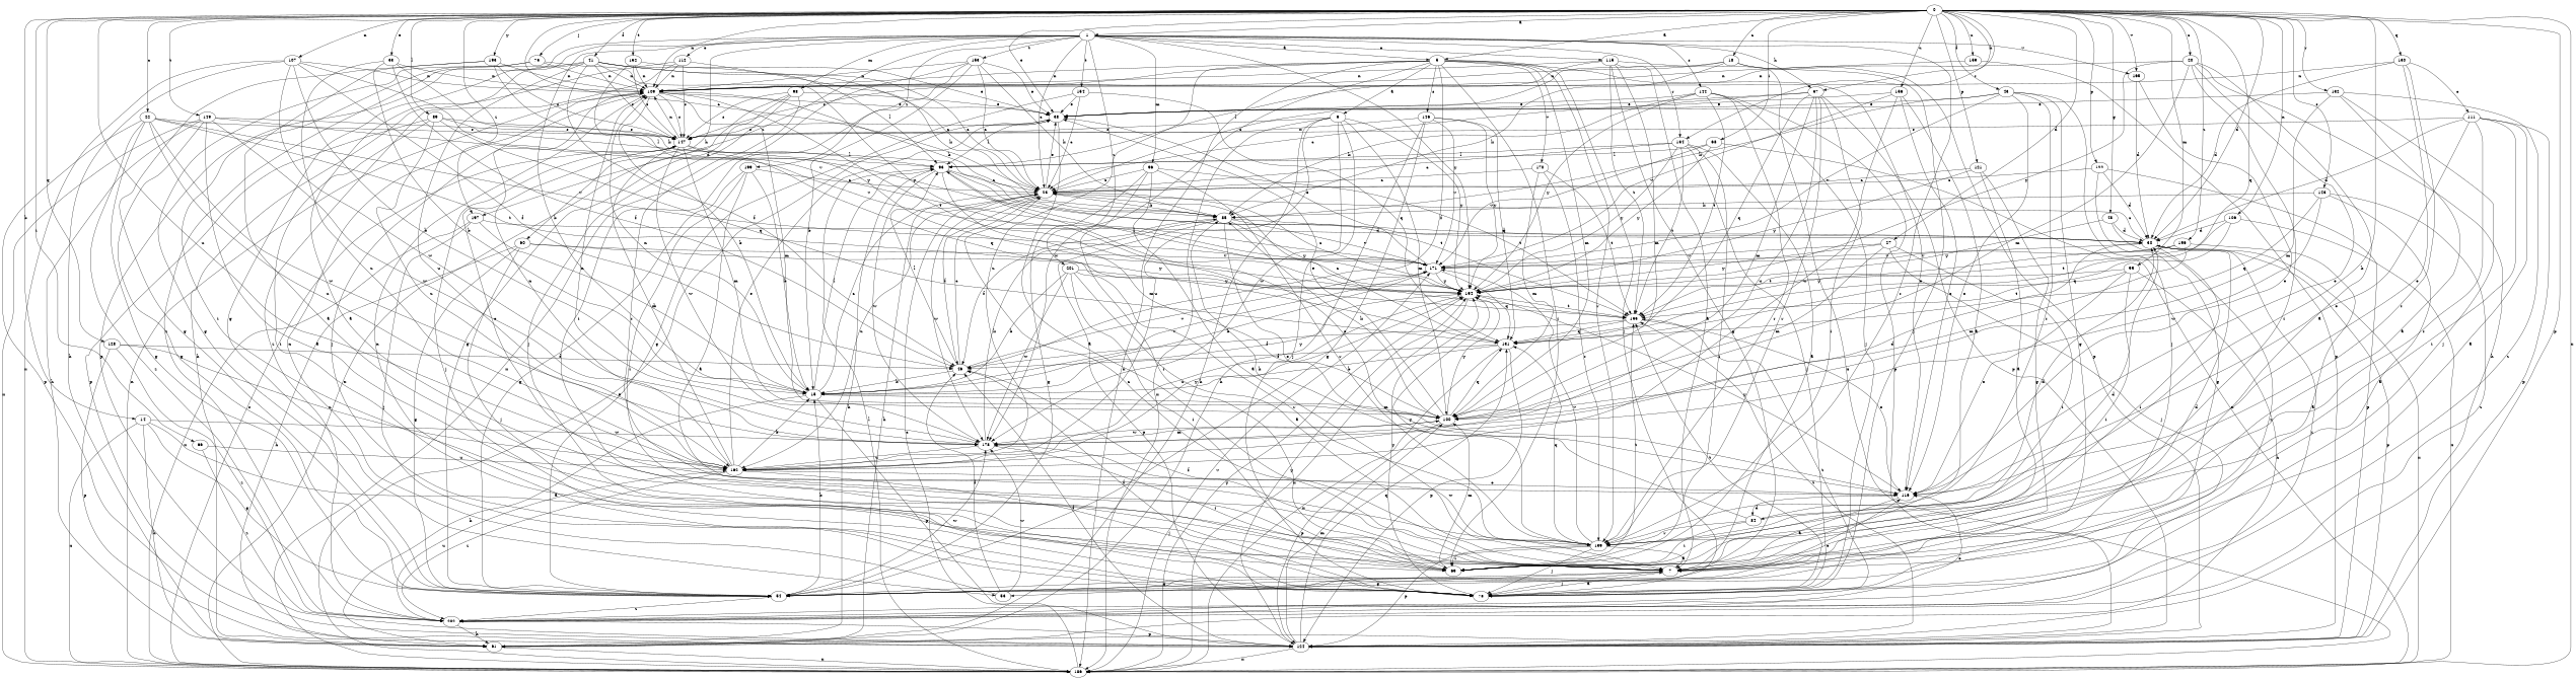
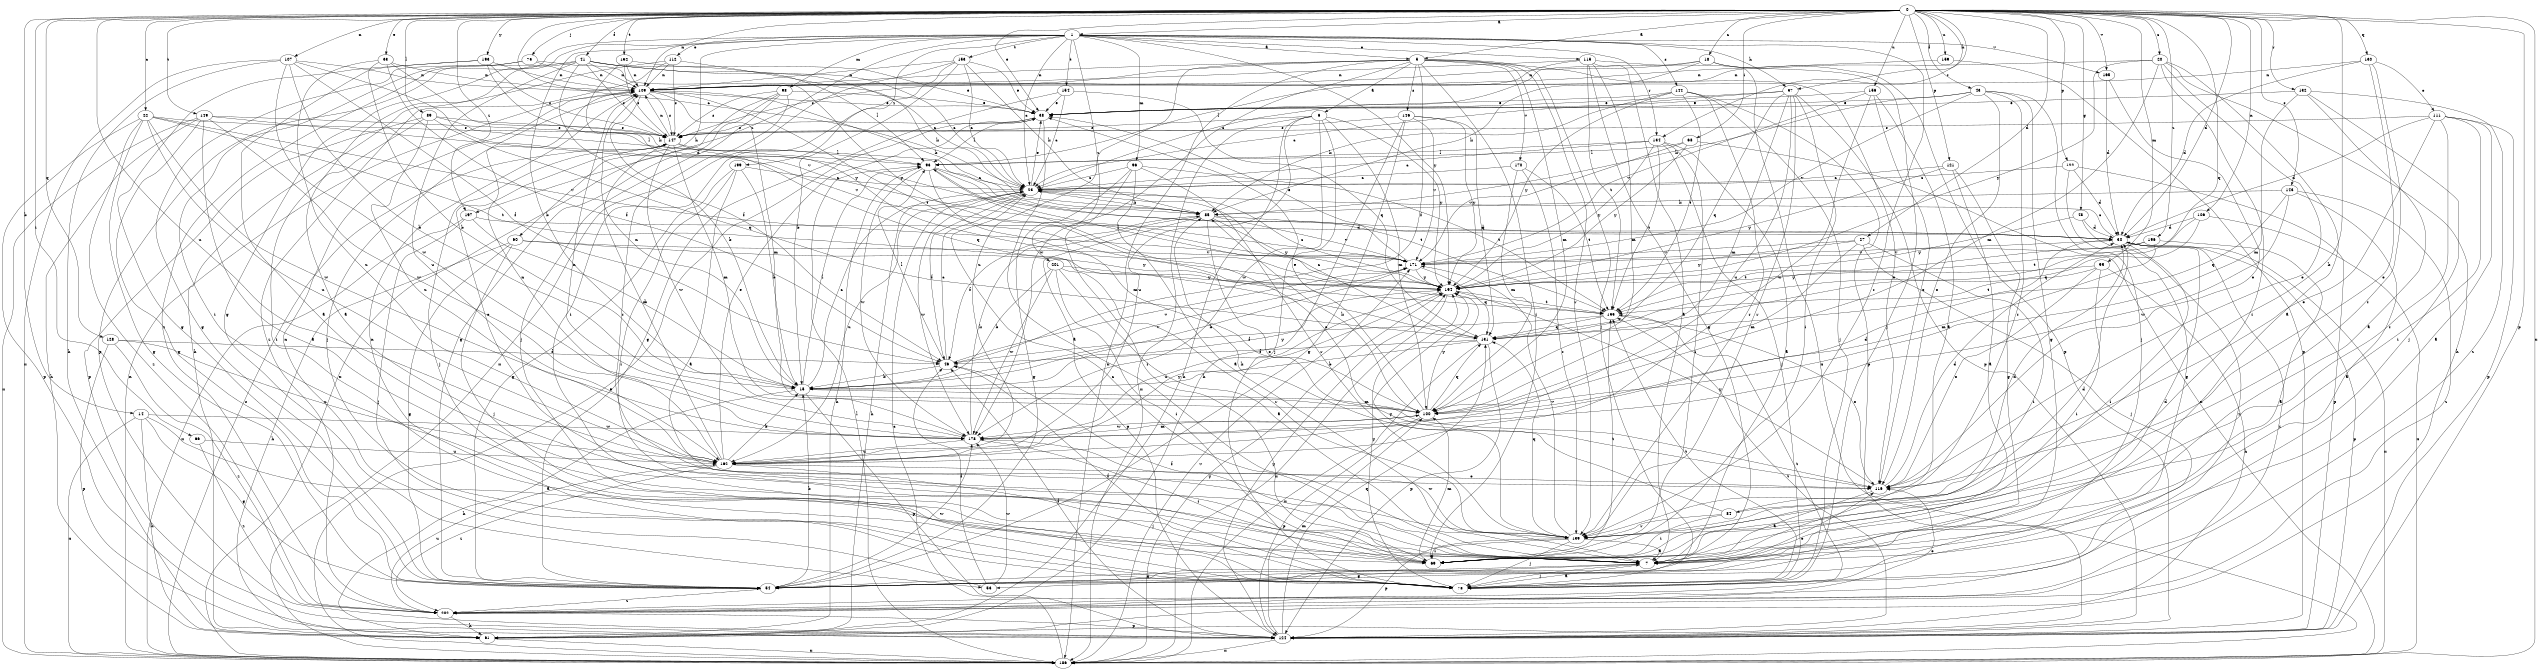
  strict digraph {
    0
    1
    5
    14
    18
    20
    22
    23
    27
    30
    33
    38
    41
    43
    48
    57
    66
    68
    75
    84
    89
    95
    106
    107
    109
    121
    122
    124
    128
    130
    131
    132
    134
    143
    149
    152
    156
    159
    162
    165
    186
    193
    196
    197
    15
    53
    60
    96
    98
    112
    115
    139
    144
    153
    154
    194
    199
    201
    202
    6
    46
    69
    78
    100
    116
    146
    147
    170
    178
    61
    7
    54
    85
    171
    155
    93
    111
    0 -> 1 [label=a]
    0 -> 5 [label=a]
    0 -> 14 [label=b]
    0 -> 18 [label=c]
    0 -> 20 [label=c]
    0 -> 22 [label=c]
    0 -> 23 [label=c]
    0 -> 27 [label=d]
    0 -> 30 [label=d]
    0 -> 33 [label=e]
    0 -> 38 [label=e]
    0 -> 41 [label=f]
    0 -> 43 [label=f]
    0 -> 48 [label=g]
    0 -> 57 [label=h]
    0 -> 66 [label=i]
    0 -> 68 [label=i]
    0 -> 75 [label=j]
    0 -> 84 [label=k]
    0 -> 89 [label=l]
    0 -> 95 [label=m]
    0 -> 106 [label=n]
    0 -> 107 [label=n]
    0 -> 109 [label=n]
    0 -> 121 [label=p]
    0 -> 122 [label=p]
    0 -> 124 [label=p]
    0 -> 128 [label=q]
    0 -> 130 [label=q]
    0 -> 131 [label=q]
    0 -> 132 [label=r]
    0 -> 134 [label=r]
    0 -> 143 [label=s]
    0 -> 149 [label=t]
    0 -> 152 [label=t]
    0 -> 156 [label=u]
    0 -> 159 [label=u]
    0 -> 162 [label=u]
    0 -> 165 [label=v]
    0 -> 186 [label=x]
    0 -> 193 [label=y]
    0 -> 196 [label=z]
    0 -> 197 [label=z]
    1 -> 5 [label=a]
    1 -> 23 [label=c]
    1 -> 57 [label=h]
    1 -> 134 [label=r]
    1 -> 165 [label=v]
    1 -> 197 [label=z]
    1 -> 15 [label=b]
    1 -> 53 [label=g]
    1 -> 60 [label=h]
    1 -> 96 [label=m]
    1 -> 98 [label=m]
    1 -> 112 [label=o]
    1 -> 115 [label=o]
    1 -> 139 [label=r]
    1 -> 144 [label=s]
    1 -> 153 [label=t]
    1 -> 154 [label=t]
    1 -> 194 [label=y]
    1 -> 199 [label=z]
    1 -> 201 [label=z]
    1 -> 202 [label=z]
    5 -> 109 [label=n]
    5 -> 162 [label=u]
    5 -> 186 [label=x]
    5 -> 139 [label=r]
    5 -> 6 [label=a]
    5 -> 46 [label=f]
    5 -> 69 [label=i]
    5 -> 78 [label=j]
    5 -> 100 [label=m]
    5 -> 116 [label=o]
    5 -> 146 [label=s]
    5 -> 147 [label=s]
    5 -> 170 [label=v]
    5 -> 178 [label=w]
    14 -> 186 [label=x]
    14 -> 178 [label=w]
    14 -> 61 [label=h]
    14 -> 7 [label=a]
    14 -> 54 [label=g]
    18 -> 23 [label=c]
    18 -> 109 [label=n]
    18 -> 124 [label=p]
    18 -> 78 [label=j]
    18 -> 85 [label=k]
    20 -> 109 [label=n]
    20 -> 194 [label=y]
    20 -> 69 [label=i]
    20 -> 100 [label=m]
    20 -> 116 [label=o]
    20 -> 61 [label=h]
    20 -> 7 [label=a]
    22 -> 124 [label=p]
    22 -> 162 [label=u]
    22 -> 202 [label=z]
    22 -> 147 [label=s]
    22 -> 178 [label=w]
    22 -> 54 [label=g]
    22 -> 171 [label=v]
    22 -> 155 [label=t]
    23 -> 38 [label=e]
    23 -> 162 [label=u]
    23 -> 46 [label=f]
    23 -> 178 [label=w]
    23 -> 61 [label=h]
    23 -> 85 [label=k]
    27 -> 194 [label=y]
    27 -> 69 [label=i]
    27 -> 78 [label=j]
    27 -> 100 [label=m]
    27 -> 171 [label=v]
    30 -> 23 [label=c]
    30 -> 124 [label=p]
    30 -> 186 [label=x]
    30 -> 202 [label=z]
    30 -> 69 [label=i]
    30 -> 171 [label=v]
    33 -> 109 [label=n]
    33 -> 162 [label=u]
    33 -> 15 [label=b]
    33 -> 46 [label=f]
    33 -> 85 [label=k]
    38 -> 147 [label=s]
    38 -> 7 [label=a]
    38 -> 93 [label=l]
    41 -> 23 [label=c]
    41 -> 38 [label=e]
    41 -> 109 [label=n]
    41 -> 124 [label=p]
    41 -> 162 [label=u]
    41 -> 46 [label=f]
    41 -> 147 [label=s]
    41 -> 7 [label=a]
    41 -> 93 [label=l]
    43 -> 38 [label=e]
    43 -> 139 [label=r]
    43 -> 78 [label=j]
    43 -> 116 [label=o]
    43 -> 54 [label=g]
    43 -> 85 [label=k]
    43 -> 171 [label=v]
    48 -> 30 [label=d]
    48 -> 194 [label=y]
    48 -> 202 [label=z]
    57 -> 23 [label=c]
    57 -> 38 [label=e]
    57 -> 124 [label=p]
    57 -> 131 [label=q]
    57 -> 162 [label=u]
    57 -> 139 [label=r]
    57 -> 69 [label=i]
    57 -> 100 [label=m]
    66 -> 162 [label=u]
    66 -> 202 [label=z]
    68 -> 186 [label=x]
    68 -> 194 [label=y]
    68 -> 171 [label=v]
    68 -> 93 [label=l]
    75 -> 109 [label=n]
    75 -> 194 [label=y]
    75 -> 69 [label=i]
    75 -> 54 [label=g]
    84 -> 30 [label=d]
    84 -> 139 [label=r]
    84 -> 69 [label=i]
    84 -> 85 [label=k]
    89 -> 124 [label=p]
    89 -> 131 [label=q]
    89 -> 162 [label=u]
    89 -> 69 [label=i]
    89 -> 147 [label=s]
    89 -> 93 [label=l]
    95 -> 194 [label=y]
    95 -> 69 [label=i]
    95 -> 116 [label=o]
    95 -> 61 [label=h]
    95 -> 155 [label=t]
    106 -> 30 [label=d]
    106 -> 131 [label=q]
    106 -> 186 [label=x]
    106 -> 155 [label=t]
    107 -> 109 [label=n]
    107 -> 186 [label=x]
    107 -> 15 [label=b]
    107 -> 46 [label=f]
    107 -> 178 [label=w]
    107 -> 61 [label=h]
    107 -> 171 [label=v]
    109 -> 38 [label=e]
    109 -> 15 [label=b]
    109 -> 78 [label=j]
    109 -> 100 [label=m]
    109 -> 147 [label=s]
    109 -> 85 [label=k]
    109 -> 155 [label=t]
    121 -> 23 [label=c]
    121 -> 194 [label=y]
    121 -> 7 [label=a]
    121 -> 54 [label=g]
    122 -> 23 [label=c]
    122 -> 30 [label=d]
    122 -> 124 [label=p]
    122 -> 54 [label=g]
    124 -> 131 [label=q]
    124 -> 186 [label=x]
    124 -> 194 [label=y]
    124 -> 46 [label=f]
    124 -> 100 [label=m]
    124 -> 155 [label=t]
    128 -> 124 [label=p]
    128 -> 162 [label=u]
    128 -> 202 [label=z]
    128 -> 46 [label=f]
    130 -> 30 [label=d]
    130 -> 109 [label=n]
    130 -> 139 [label=r]
    130 -> 116 [label=o]
    130 -> 111 [label=o]
    131 -> 23 [label=c]
    131 -> 124 [label=p]
    131 -> 186 [label=x]
    131 -> 15 [label=b]
    131 -> 46 [label=f]
    132 -> 38 [label=e]
    132 -> 202 [label=z]
    132 -> 78 [label=j]
    132 -> 100 [label=m]
    132 -> 7 [label=a]
    134 -> 23 [label=c]
    134 -> 194 [label=y]
    134 -> 69 [label=i]
    134 -> 78 [label=j]
    134 -> 7 [label=a]
    134 -> 155 [label=t]
    134 -> 93 [label=l]
    143 -> 131 [label=q]
    143 -> 202 [label=z]
    143 -> 178 [label=w]
    143 -> 7 [label=a]
    143 -> 85 [label=k]
    149 -> 186 [label=x]
    149 -> 147 [label=s]
    149 -> 178 [label=w]
    149 -> 61 [label=h]
    149 -> 7 [label=a]
    149 -> 54 [label=g]
    149 -> 171 [label=v]
    152 -> 23 [label=c]
    152 -> 109 [label=n]
    152 -> 194 [label=y]
    152 -> 147 [label=s]
    156 -> 38 [label=e]
    156 -> 162 [label=u]
    156 -> 116 [label=o]
    156 -> 7 [label=a]
    156 -> 171 [label=v]
    159 -> 109 [label=n]
    159 -> 124 [label=p]
    162 -> 38 [label=e]
    162 -> 109 [label=n]
    162 -> 15 [label=b]
    162 -> 194 [label=y]
    162 -> 202 [label=z]
    162 -> 78 [label=j]
    162 -> 116 [label=o]
    162 -> 147 [label=s]
    165 -> 30 [label=d]
    165 -> 116 [label=o]
    186 -> 23 [label=c]
    186 -> 38 [label=e]
    186 -> 109 [label=n]
    186 -> 194 [label=y]
    186 -> 147 [label=s]
    186 -> 171 [label=v]
    186 -> 93 [label=l]
    193 -> 30 [label=d]
    193 -> 109 [label=n]
    193 -> 147 [label=s]
    193 -> 7 [label=a]
    193 -> 54 [label=g]
    196 -> 100 [label=m]
    196 -> 7 [label=a]
    196 -> 171 [label=v]
    196 -> 155 [label=t]
    197 -> 30 [label=d]
    197 -> 186 [label=x]
    197 -> 15 [label=b]
    197 -> 78 [label=j]
    15 -> 23 [label=c]
    15 -> 109 [label=n]
    15 -> 124 [label=p]
    15 -> 194 [label=y]
    15 -> 100 [label=m]
    15 -> 61 [label=h]
    15 -> 171 [label=v]
    15 -> 93 [label=l]
    53 -> 109 [label=n]
    53 -> 46 [label=f]
    53 -> 178 [label=w]
    60 -> 194 [label=y]
    60 -> 78 [label=j]
    60 -> 61 [label=h]
    60 -> 54 [label=g]
    60 -> 171 [label=v]
    96 -> 23 [label=c]
    96 -> 139 [label=r]
    96 -> 69 [label=i]
    96 -> 7 [label=a]
    96 -> 54 [label=g]
    96 -> 155 [label=t]
    98 -> 38 [label=e]
    98 -> 186 [label=x]
    98 -> 139 [label=r]
    98 -> 78 [label=j]
    98 -> 147 [label=s]
    98 -> 54 [label=g]
    112 -> 109 [label=n]
    112 -> 202 [label=z]
    112 -> 147 [label=s]
    112 -> 61 [label=h]
    112 -> 85 [label=k]
    115 -> 109 [label=n]
    115 -> 186 [label=x]
    115 -> 100 [label=m]
    115 -> 7 [label=a]
    115 -> 54 [label=g]
    115 -> 155 [label=t]
    115 -> 93 [label=l]
    139 -> 30 [label=d]
    139 -> 124 [label=p]
    139 -> 131 [label=q]
    139 -> 194 [label=y]
    139 -> 69 [label=i]
    139 -> 78 [label=j]
    139 -> 178 [label=w]
    139 -> 7 [label=a]
    139 -> 171 [label=v]
    144 -> 38 [label=e]
    144 -> 124 [label=p]
    144 -> 139 [label=r]
    144 -> 194 [label=y]
    144 -> 78 [label=j]
    144 -> 85 [label=k]
    144 -> 155 [label=t]
    153 -> 23 [label=c]
    153 -> 38 [label=e]
    153 -> 109 [label=n]
    153 -> 186 [label=x]
    153 -> 15 [label=b]
    153 -> 69 [label=i]
    153 -> 85 [label=k]
    154 -> 23 [label=c]
    154 -> 38 [label=e]
    154 -> 131 [label=q]
    154 -> 54 [label=g]
    194 -> 23 [label=c]
    194 -> 162 [label=u]
    194 -> 186 [label=x]
    194 -> 155 [label=t]
    194 -> 93 [label=l]
    199 -> 23 [label=c]
    199 -> 15 [label=b]
    199 -> 69 [label=i]
    199 -> 7 [label=a]
    199 -> 54 [label=g]
    201 -> 15 [label=b]
    201 -> 139 [label=r]
    201 -> 194 [label=y]
    201 -> 69 [label=i]
    201 -> 178 [label=w]
    201 -> 7 [label=a]
    202 -> 124 [label=p]
    202 -> 162 [label=u]
    202 -> 116 [label=o]
    202 -> 61 [label=h]
    202 -> 155 [label=t]
    6 -> 162 [label=u]
    6 -> 186 [label=x]
    6 -> 194 [label=y]
    6 -> 78 [label=j]
    6 -> 100 [label=m]
    6 -> 147 [label=s]
    6 -> 178 [label=w]
    6 -> 61 [label=h]
    46 -> 23 [label=c]
    46 -> 15 [label=b]
    46 -> 171 [label=v]
    46 -> 93 [label=l]
    69 -> 100 [label=m]
    69 -> 155 [label=t]
    78 -> 109 [label=n]
    78 -> 194 [label=y]
    78 -> 46 [label=f]
    78 -> 7 [label=a]
    78 -> 155 [label=t]
    100 -> 38 [label=e]
    100 -> 124 [label=p]
    100 -> 131 [label=q]
    100 -> 194 [label=y]
    100 -> 178 [label=w]
    100 -> 85 [label=k]
-   116 -> 84 [label=d]
+   116 -> 30 [label=d]
    116 -> 194 [label=y]
    116 -> 7 [label=a]
    146 -> 131 [label=q]
    146 -> 194 [label=y]
-   146 -> 147 [label=x]
+   146 -> 147 [label=s]
    146 -> 61 [label=h]
    146 -> 54 [label=g]
    146 -> 171 [label=v]
    147 -> 109 [label=n]
    147 -> 131 [label=q]
    147 -> 78 [label=j]
    147 -> 100 [label=m]
    147 -> 116 [label=o]
    147 -> 178 [label=w]
    147 -> 93 [label=l]
    170 -> 23 [label=c]
    170 -> 139 [label=r]
    170 -> 100 [label=m]
    170 -> 155 [label=t]
    178 -> 30 [label=d]
    178 -> 109 [label=n]
    178 -> 162 [label=u]
    178 -> 69 [label=i]
    178 -> 100 [label=m]
    178 -> 85 [label=k]
    61 -> 186 [label=x]
    7 -> 23 [label=c]
    7 -> 30 [label=d]
    7 -> 53 [label=g]
    7 -> 46 [label=f]
    7 -> 78 [label=j]
    7 -> 54 [label=g]
    54 -> 15 [label=b]
    54 -> 202 [label=z]
    54 -> 116 [label=o]
    54 -> 178 [label=w]
    85 -> 30 [label=d]
    85 -> 124 [label=p]
    85 -> 194 [label=y]
    85 -> 46 [label=f]
    85 -> 116 [label=o]
    85 -> 171 [label=v]
    171 -> 38 [label=e]
    171 -> 131 [label=q]
    171 -> 15 [label=b]
    171 -> 194 [label=y]
    155 -> 131 [label=q]
    155 -> 46 [label=f]
    155 -> 116 [label=o]
    93 -> 23 [label=c]
    93 -> 100 [label=m]
    93 -> 116 [label=o]
    93 -> 178 [label=w]
    93 -> 61 [label=h]
    93 -> 155 [label=t]
    111 -> 30 [label=d]
    111 -> 124 [label=p]
    111 -> 139 [label=r]
    111 -> 69 [label=i]
    111 -> 116 [label=o]
    111 -> 147 [label=s]
    111 -> 7 [label=a]
  }
